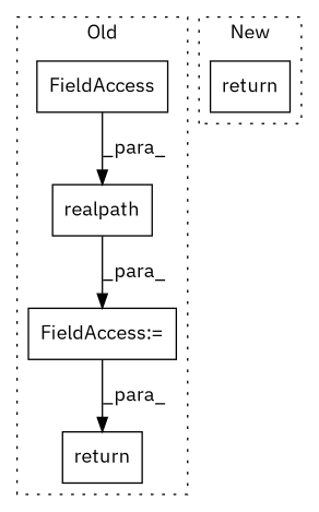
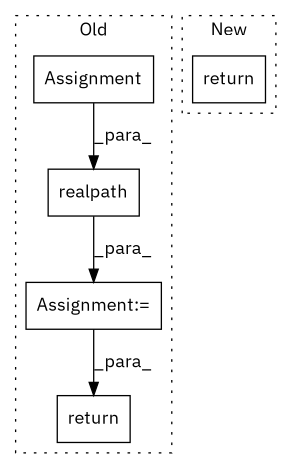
  digraph {
    fontname="IBM Plex Sans"
    node [a=41 fontname="IBM Plex Sans" l=7 shape=box]
    edge [fontname="IBM Plex Sans"]
    n1 [a=32 l="9,1" label=realpath s="51823,51835"]
-   n2 [a=22 label=FieldAccess s=51815]
-   n3 [a=7 l=1 label="FieldAccess:=" s=51814]
+   n2 [a=22 label=Assignment s=51815]
+   n3 [a=7 l=1 label="Assignment:=" s=51814]
    n4 [l=14 label=return s=51852]
    n5 [label=return s=51634]
    subgraph cluster_1 {
      label=Old
      style=dotted
      n1
      n2
      n3
      n4
    }
    subgraph cluster_2 {
      label=New
      style=dotted
      n5
    }
    n1 -> n3 [label=_para_]
    n2 -> n1 [label=_para_]
    n3 -> n4 [label=_para_]
  }
